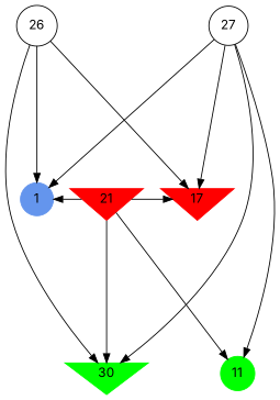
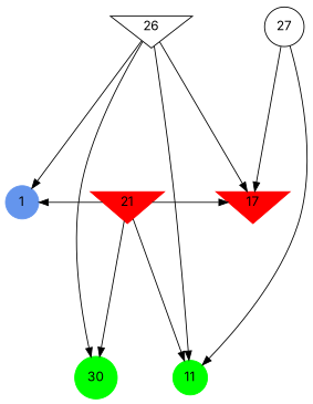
  digraph {
    fontname=Inter
    ranksep=2.0
    node [color=red fontname=Inter shape=circle style=filled]
    edge [fontname=Inter]
    1 [color=cornflowerblue]
    17 [shape=invtriangle]
    21 [shape=invtriangle]
-   26 [color=black style=""]
+   26 [color=black shape=invtriangle style=""]
    27 [color=black style=""]
-   30 [color=green shape=invtriangle]
+   30 [color=green]
    n7 [color=green label=11]
    subgraph sub_1 {
      rank=same
      1
      17
      21
    }
    subgraph sub_2 {
      rank=same
      26
      27
    }
    subgraph sub_3 {
      rank=same
      30
      n7
    }
    21 -> 1
    21 -> 17
    21 -> 30
    21 -> n7
    26 -> 1
    26 -> 17
    26 -> 30
-   27 -> 1
+   26 -> n7
    27 -> 17
-   27 -> 30
    27 -> n7
  }
